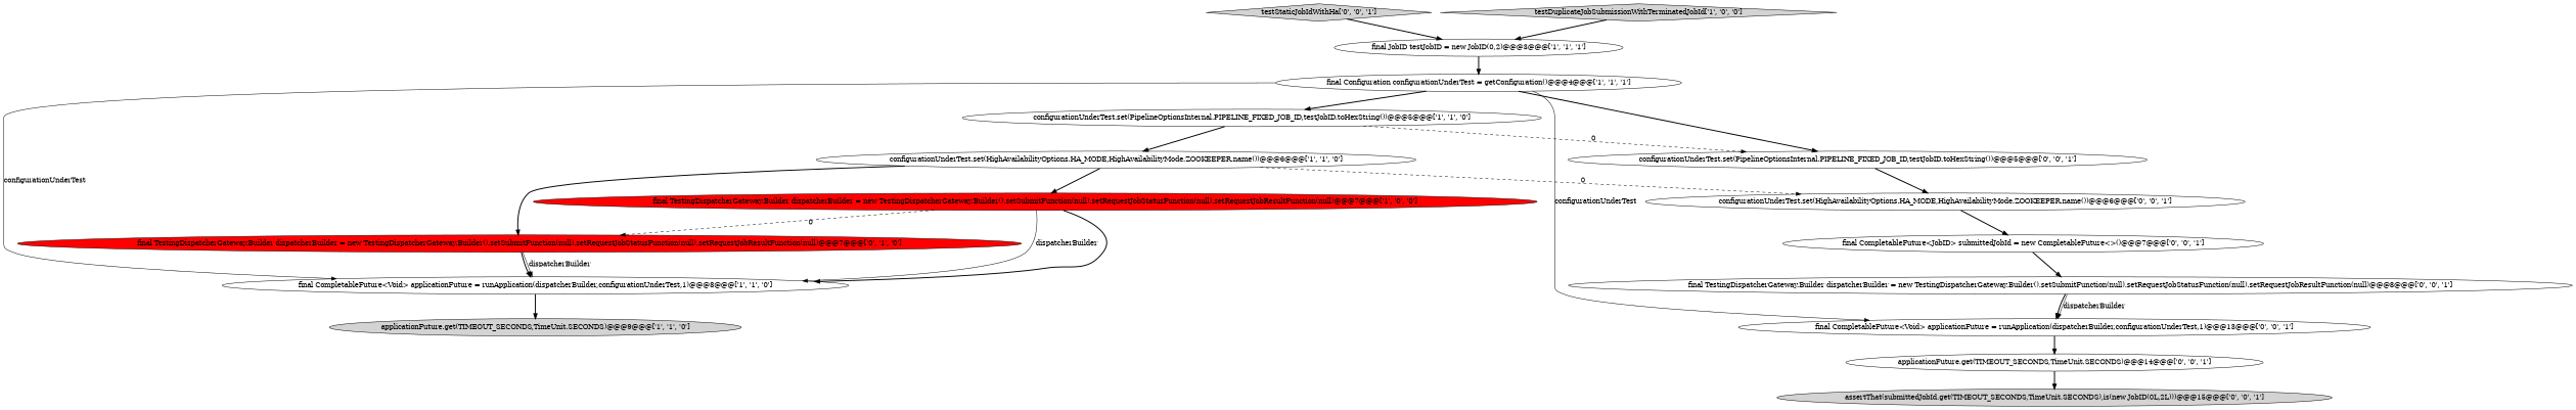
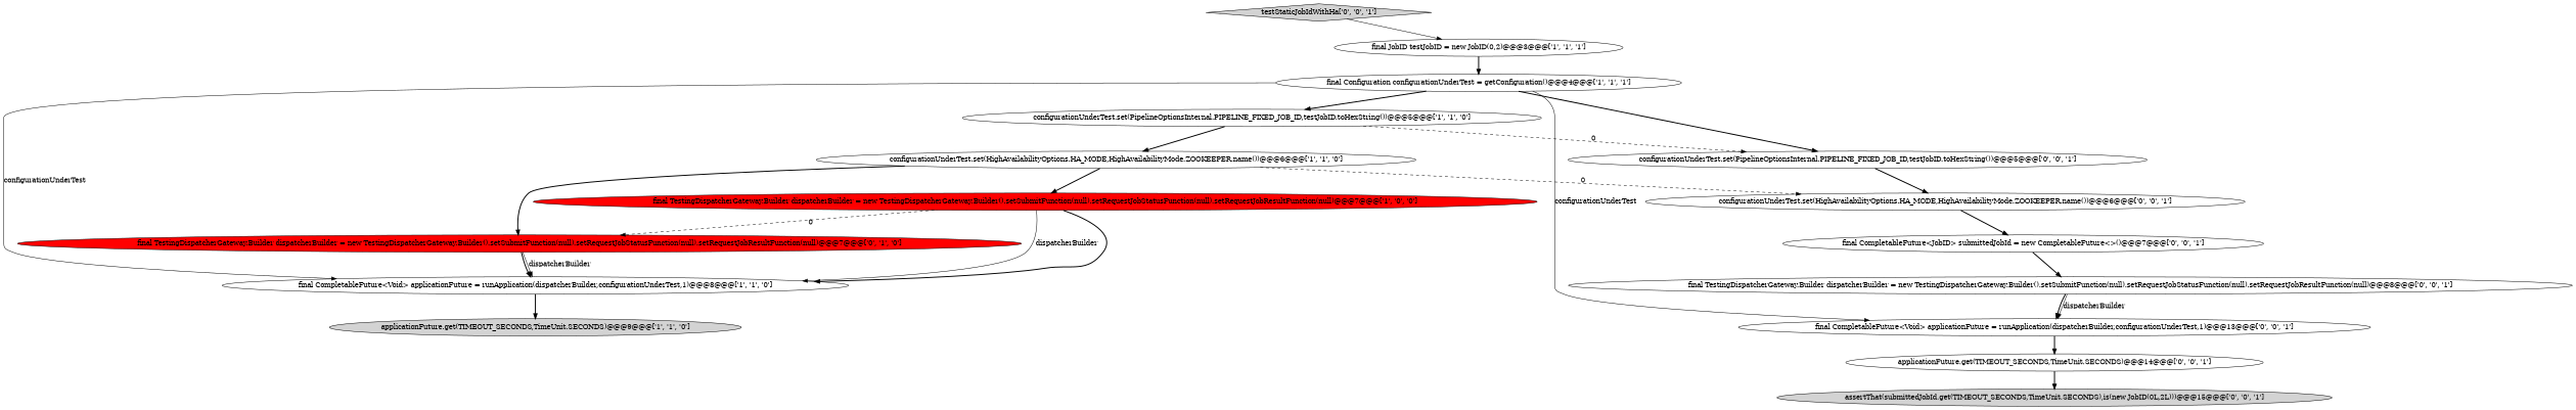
  digraph {
    node [fillcolor=white shape=ellipse style=filled]
    edge [style=bold]
    n1 [label="final CompletableFuture<Void> applicationFuture = runApplication(dispatcherBuilder,configurationUnderTest,1)@@@8@@@['1', '1', '0']"]
    n2 [fillcolor=lightgray label="applicationFuture.get(TIMEOUT_SECONDS,TimeUnit.SECONDS)@@@9@@@['1', '1', '0']"]
    n3 [label="final JobID testJobID = new JobID(0,2)@@@3@@@['1', '1', '1']"]
    n4 [label="final Configuration configurationUnderTest = getConfiguration()@@@4@@@['1', '1', '1']"]
    n5 [label="final CompletableFuture<Void> applicationFuture = runApplication(dispatcherBuilder,configurationUnderTest,1)@@@13@@@['0', '0', '1']"]
    n6 [label="applicationFuture.get(TIMEOUT_SECONDS,TimeUnit.SECONDS)@@@14@@@['0', '0', '1']"]
    n7 [fillcolor=lightgray label="assertThat(submittedJobId.get(TIMEOUT_SECONDS,TimeUnit.SECONDS),is(new JobID(0L,2L)))@@@15@@@['0', '0', '1']"]
    n8 [label="configurationUnderTest.set(HighAvailabilityOptions.HA_MODE,HighAvailabilityMode.ZOOKEEPER.name())@@@6@@@['0', '0', '1']"]
    n9 [label="final CompletableFuture<JobID> submittedJobId = new CompletableFuture<>()@@@7@@@['0', '0', '1']"]
    n10 [label="final TestingDispatcherGateway.Builder dispatcherBuilder = new TestingDispatcherGateway.Builder().setSubmitFunction(null).setRequestJobStatusFunction(null).setRequestJobResultFunction(null)@@@8@@@['0', '0', '1']"]
    n11 [fillcolor=lightgray label="testStaticJobIdWithHa['0', '0', '1']" shape=diamond]
    n12 [fillcolor=red label="final TestingDispatcherGateway.Builder dispatcherBuilder = new TestingDispatcherGateway.Builder().setSubmitFunction(null).setRequestJobStatusFunction(null).setRequestJobResultFunction(null)@@@7@@@['0', '1', '0']"]
    n13 [label="configurationUnderTest.set(PipelineOptionsInternal.PIPELINE_FIXED_JOB_ID,testJobID.toHexString())@@@5@@@['0', '0', '1']"]
-   n14 [fillcolor=lightgray label="testDuplicateJobSubmissionWithTerminatedJobId['1', '0', '0']" shape=diamond]
    n15 [label="configurationUnderTest.set(PipelineOptionsInternal.PIPELINE_FIXED_JOB_ID,testJobID.toHexString())@@@5@@@['1', '1', '0']"]
    n16 [label="configurationUnderTest.set(HighAvailabilityOptions.HA_MODE,HighAvailabilityMode.ZOOKEEPER.name())@@@6@@@['1', '1', '0']"]
    n17 [fillcolor=red label="final TestingDispatcherGateway.Builder dispatcherBuilder = new TestingDispatcherGateway.Builder().setSubmitFunction(null).setRequestJobStatusFunction(null).setRequestJobResultFunction(null)@@@7@@@['1', '0', '0']"]
    n1 -> n2
    n3 -> n4
    n4 -> n1 [label=configurationUnderTest style=solid]
    n4 -> n5 [label=configurationUnderTest style=solid]
    n4 -> n13
    n4 -> n15
    n5 -> n6
    n6 -> n7
    n8 -> n9
    n9 -> n10
    n10 -> n5
    n10 -> n5 [label=dispatcherBuilder style=solid]
-   n11 -> n3
+   n11 -> n3 [style=solid]
    n12 -> n1 [label=dispatcherBuilder style=solid]
    n12 -> n1
    n13 -> n8
-   n14 -> n3
    n15 -> n13 [label=0 style=dashed]
    n15 -> n16
    n16 -> n8 [label=0 style=dashed]
    n16 -> n12
    n16 -> n17
    n17 -> n1
    n17 -> n1 [label=dispatcherBuilder style=solid]
    n17 -> n12 [label=0 style=dashed]
  }
